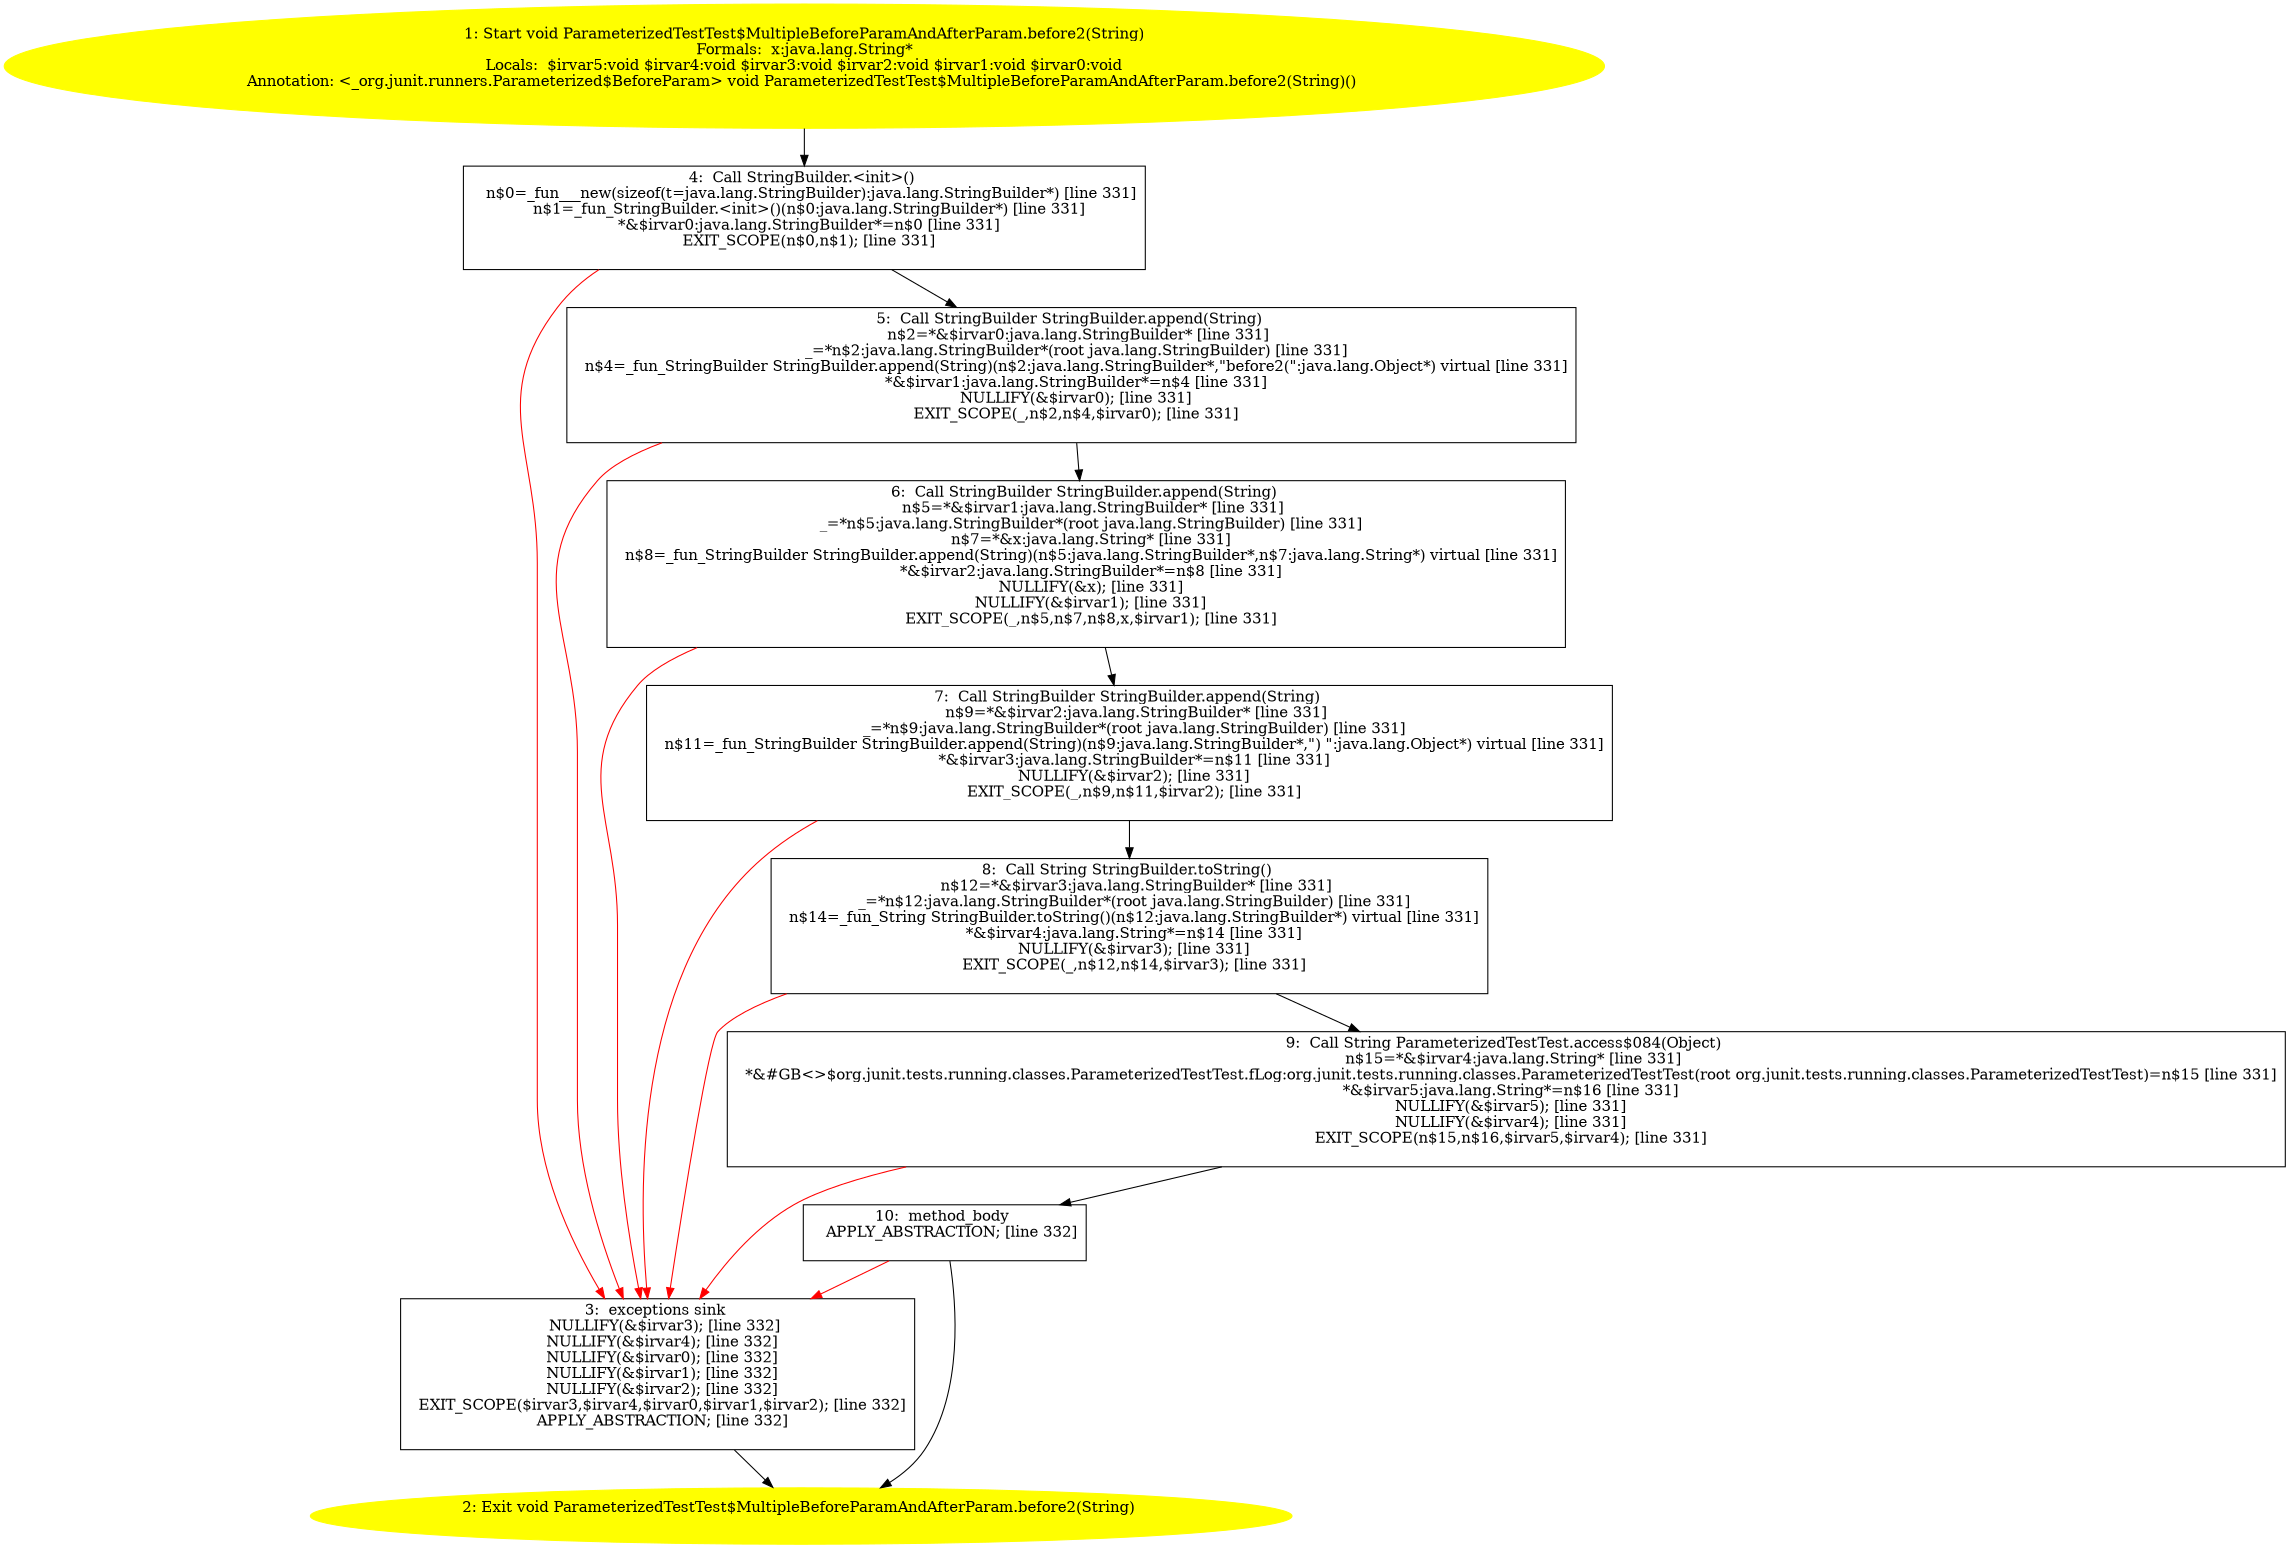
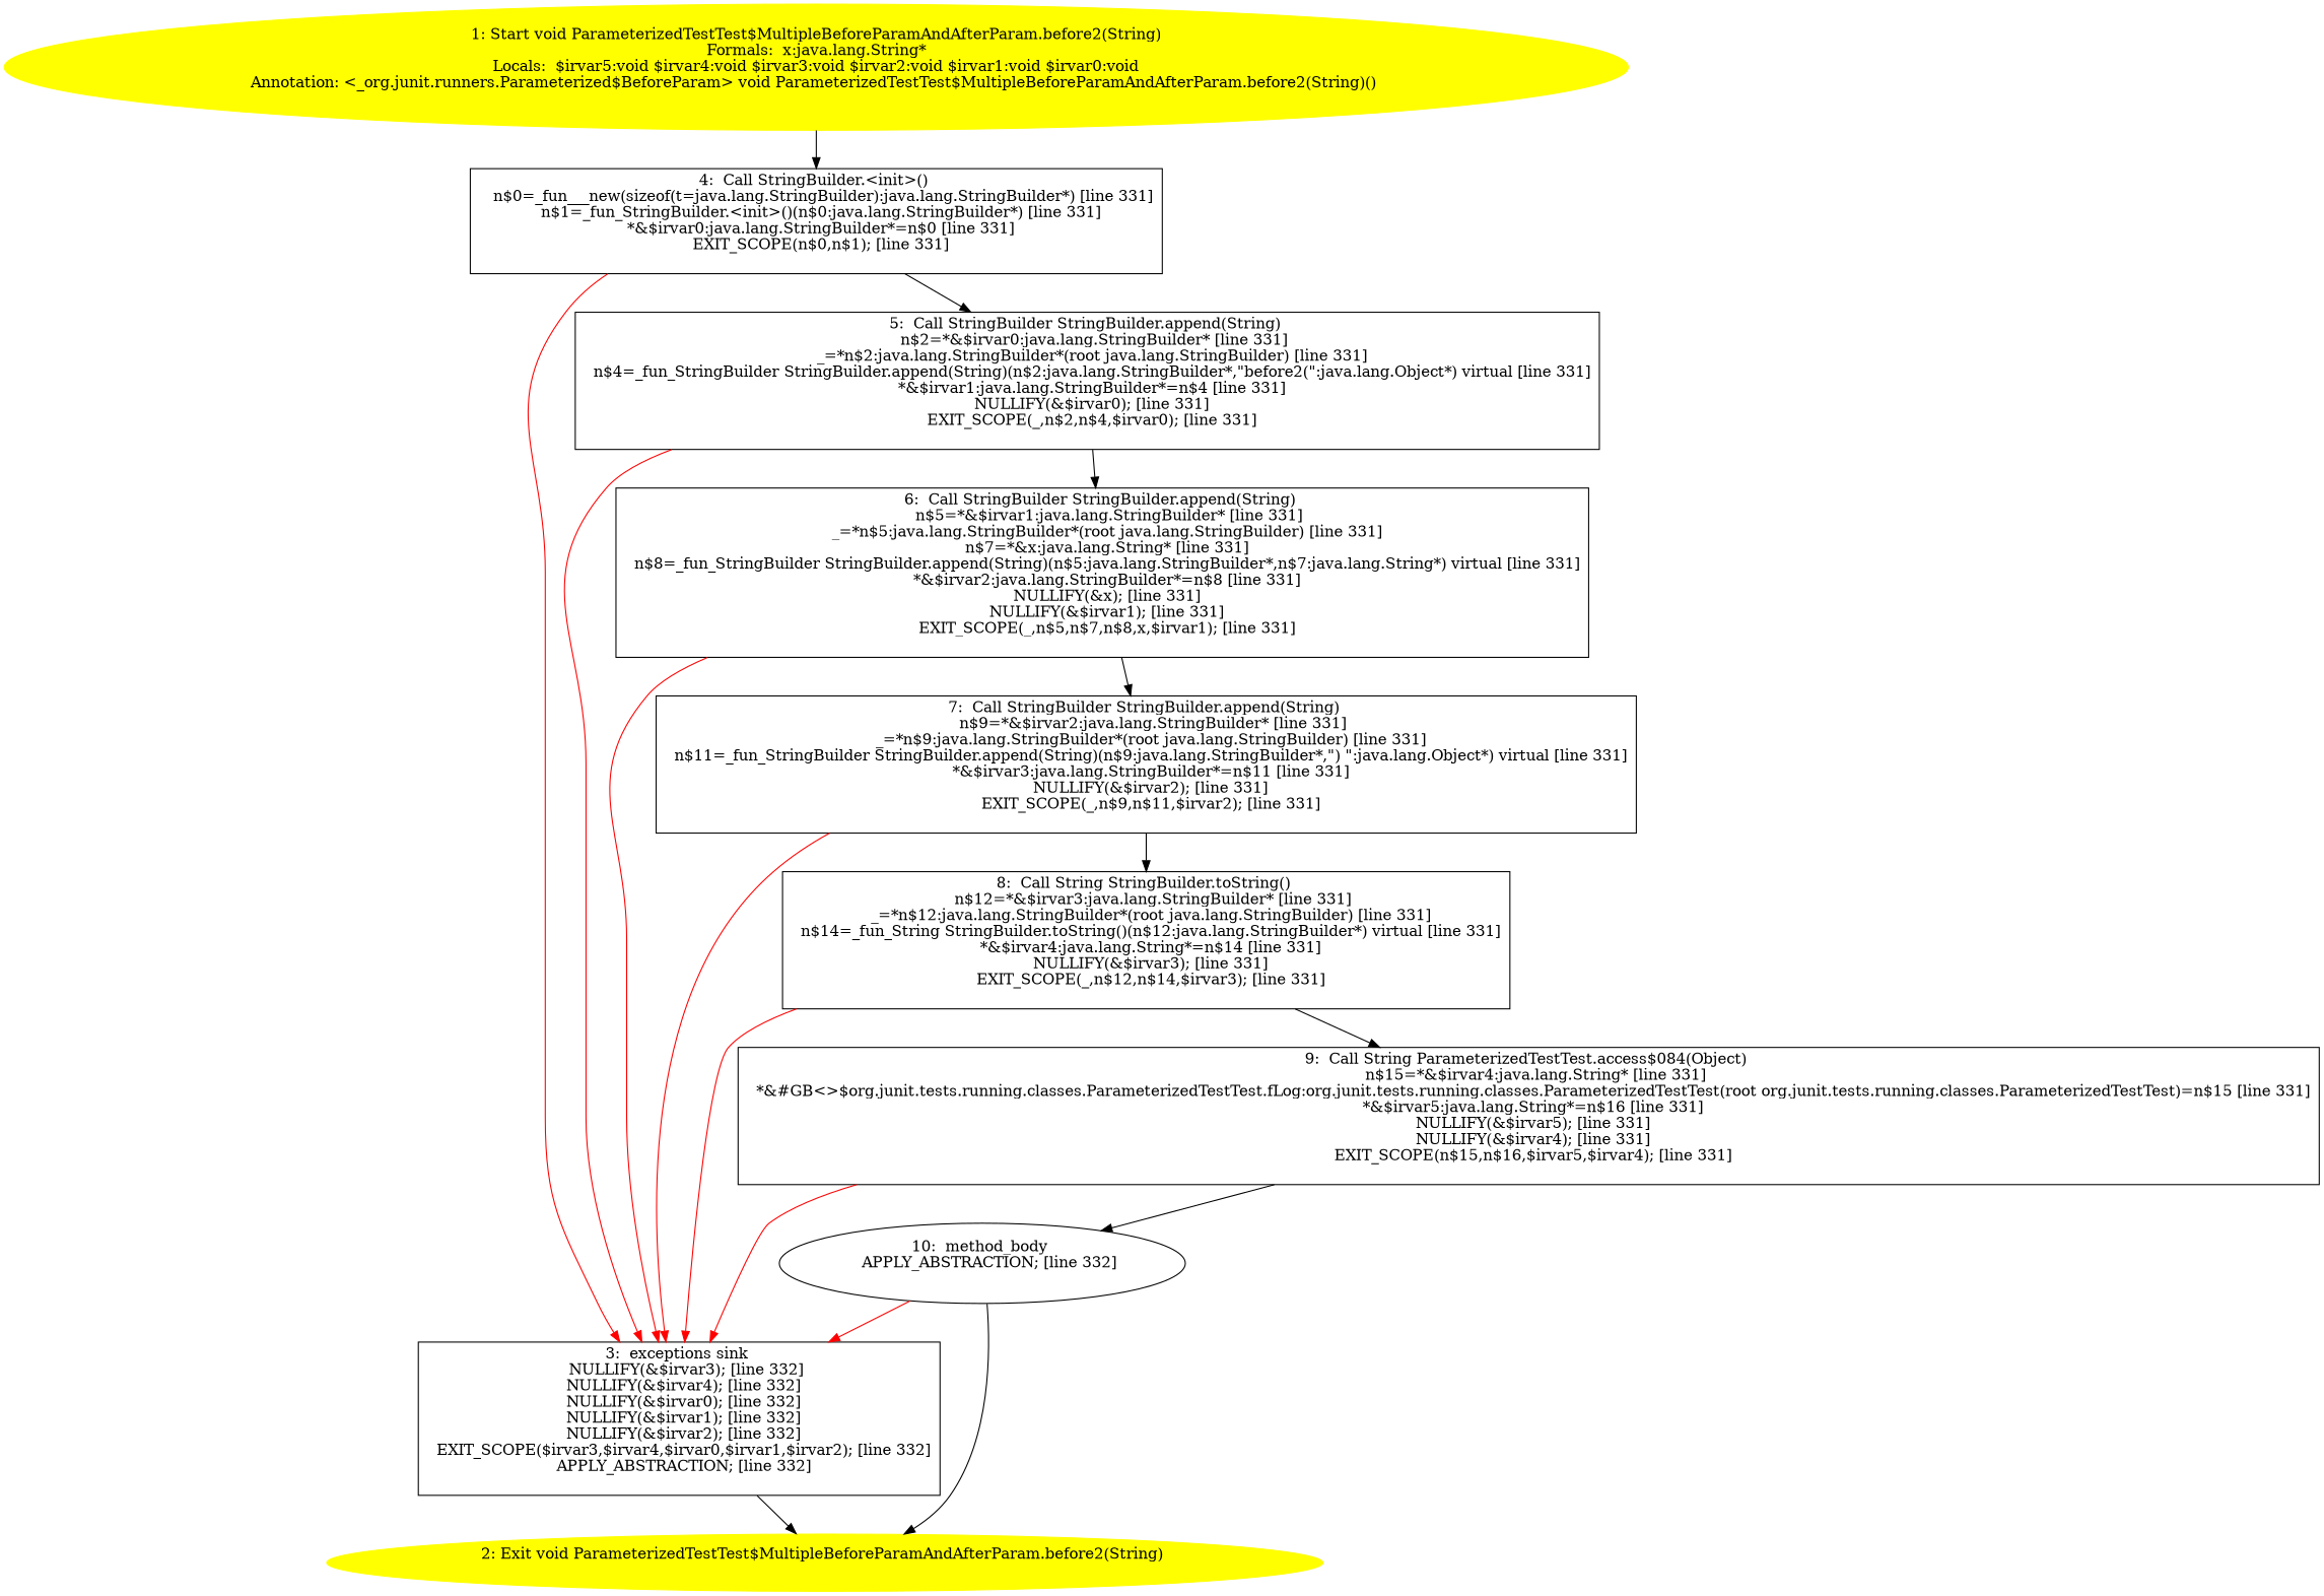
  digraph {
    node [shape=box]
    n1 [color=yellow label="1: Start void ParameterizedTestTest$MultipleBeforeParamAndAfterParam.before2(String)\nFormals:  x:java.lang.String*\nLocals:  $irvar5:void $irvar4:void $irvar3:void $irvar2:void $irvar1:void $irvar0:void\nAnnotation: <_org.junit.runners.Parameterized$BeforeParam> void ParameterizedTestTest$MultipleBeforeParamAndAfterParam.before2(String)() \n  " style=filled shape=""]
    n2 [label="4:  Call StringBuilder.<init>() \n   n$0=_fun___new(sizeof(t=java.lang.StringBuilder):java.lang.StringBuilder*) [line 331]\n  n$1=_fun_StringBuilder.<init>()(n$0:java.lang.StringBuilder*) [line 331]\n  *&$irvar0:java.lang.StringBuilder*=n$0 [line 331]\n  EXIT_SCOPE(n$0,n$1); [line 331]\n "]
    n3 [label="3:  exceptions sink \n   NULLIFY(&$irvar3); [line 332]\n  NULLIFY(&$irvar4); [line 332]\n  NULLIFY(&$irvar0); [line 332]\n  NULLIFY(&$irvar1); [line 332]\n  NULLIFY(&$irvar2); [line 332]\n  EXIT_SCOPE($irvar3,$irvar4,$irvar0,$irvar1,$irvar2); [line 332]\n  APPLY_ABSTRACTION; [line 332]\n "]
    n4 [label="5:  Call StringBuilder StringBuilder.append(String) \n   n$2=*&$irvar0:java.lang.StringBuilder* [line 331]\n  _=*n$2:java.lang.StringBuilder*(root java.lang.StringBuilder) [line 331]\n  n$4=_fun_StringBuilder StringBuilder.append(String)(n$2:java.lang.StringBuilder*,\"before2(\":java.lang.Object*) virtual [line 331]\n  *&$irvar1:java.lang.StringBuilder*=n$4 [line 331]\n  NULLIFY(&$irvar0); [line 331]\n  EXIT_SCOPE(_,n$2,n$4,$irvar0); [line 331]\n "]
    n5 [color=yellow label="2: Exit void ParameterizedTestTest$MultipleBeforeParamAndAfterParam.before2(String) \n  " style=filled shape=""]
    n6 [label="6:  Call StringBuilder StringBuilder.append(String) \n   n$5=*&$irvar1:java.lang.StringBuilder* [line 331]\n  _=*n$5:java.lang.StringBuilder*(root java.lang.StringBuilder) [line 331]\n  n$7=*&x:java.lang.String* [line 331]\n  n$8=_fun_StringBuilder StringBuilder.append(String)(n$5:java.lang.StringBuilder*,n$7:java.lang.String*) virtual [line 331]\n  *&$irvar2:java.lang.StringBuilder*=n$8 [line 331]\n  NULLIFY(&x); [line 331]\n  NULLIFY(&$irvar1); [line 331]\n  EXIT_SCOPE(_,n$5,n$7,n$8,x,$irvar1); [line 331]\n "]
    n7 [label="7:  Call StringBuilder StringBuilder.append(String) \n   n$9=*&$irvar2:java.lang.StringBuilder* [line 331]\n  _=*n$9:java.lang.StringBuilder*(root java.lang.StringBuilder) [line 331]\n  n$11=_fun_StringBuilder StringBuilder.append(String)(n$9:java.lang.StringBuilder*,\") \":java.lang.Object*) virtual [line 331]\n  *&$irvar3:java.lang.StringBuilder*=n$11 [line 331]\n  NULLIFY(&$irvar2); [line 331]\n  EXIT_SCOPE(_,n$9,n$11,$irvar2); [line 331]\n "]
    n8 [label="8:  Call String StringBuilder.toString() \n   n$12=*&$irvar3:java.lang.StringBuilder* [line 331]\n  _=*n$12:java.lang.StringBuilder*(root java.lang.StringBuilder) [line 331]\n  n$14=_fun_String StringBuilder.toString()(n$12:java.lang.StringBuilder*) virtual [line 331]\n  *&$irvar4:java.lang.String*=n$14 [line 331]\n  NULLIFY(&$irvar3); [line 331]\n  EXIT_SCOPE(_,n$12,n$14,$irvar3); [line 331]\n "]
    n9 [label="9:  Call String ParameterizedTestTest.access$084(Object) \n   n$15=*&$irvar4:java.lang.String* [line 331]\n  *&#GB<>$org.junit.tests.running.classes.ParameterizedTestTest.fLog:org.junit.tests.running.classes.ParameterizedTestTest(root org.junit.tests.running.classes.ParameterizedTestTest)=n$15 [line 331]\n  *&$irvar5:java.lang.String*=n$16 [line 331]\n  NULLIFY(&$irvar5); [line 331]\n  NULLIFY(&$irvar4); [line 331]\n  EXIT_SCOPE(n$15,n$16,$irvar5,$irvar4); [line 331]\n "]
-   n10 [label="10:  method_body \n   APPLY_ABSTRACTION; [line 332]\n "]
+   n10 [label="10:  method_body \n   APPLY_ABSTRACTION; [line 332]\n " shape=ellipse]
    n1 -> n2
    n2 -> n3 [color=red]
    n2 -> n4
    n3 -> n5
    n4 -> n3 [color=red]
    n4 -> n6
    n6 -> n3 [color=red]
    n6 -> n7
    n7 -> n3 [color=red]
    n7 -> n8
    n8 -> n3 [color=red]
    n8 -> n9
    n9 -> n3 [color=red]
    n9 -> n10
    n10 -> n3 [color=red]
    n10 -> n5
  }
